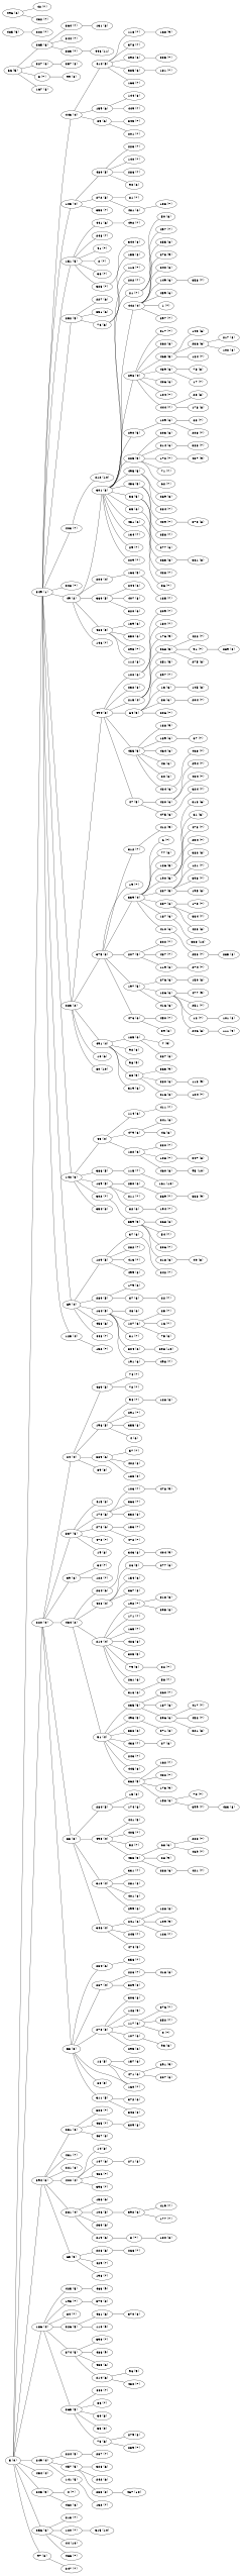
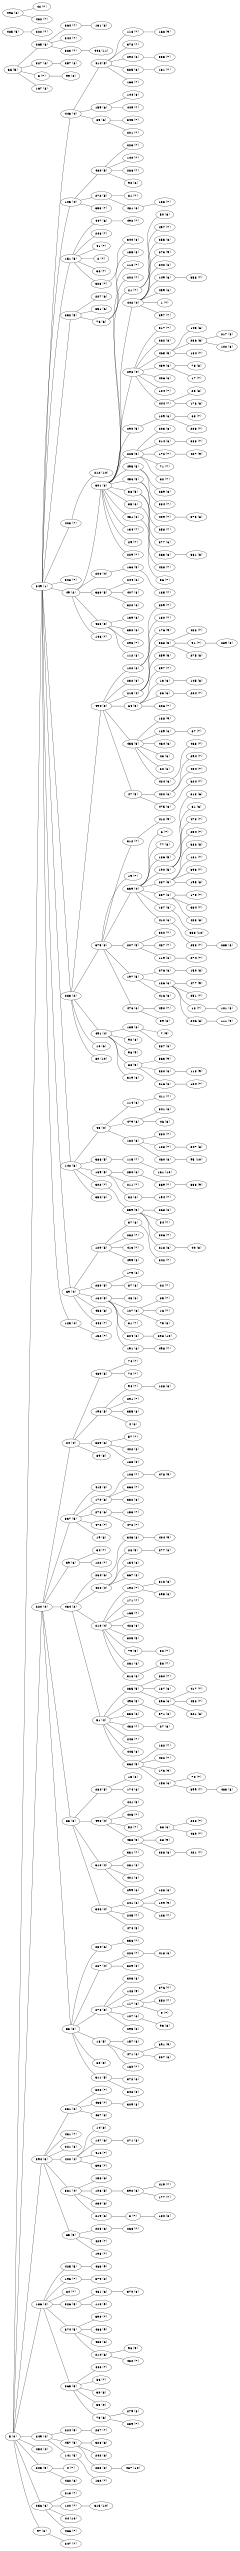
  graph {
    fontname="DejaVu Serif"
    rankdir=LR
    node [fontname="DejaVu Serif"]
    edge [fontname="DejaVu Serif"]
    "5 (0)"
    "349 (1)"
    n3 [label="220 (0)"]
    "394 (3)"
    "186 (4)"
    "249 (4)"
    "454 (4)"
    "205 (5)"
    "256 (6)"
    "97 (6)"
    "49 (2)"
    "283 (2)"
    "142 (3)"
    "69 (4)"
    "125 (4)"
    "443 (4)"
    "105 (4)"
    "151 (5)"
    "252 (5)"
    "403 (7)"
    "308 (7)"
    "434 (2)"
    "33 (3)"
    "53 (3)"
    "24 (4)"
    "337 (5)"
    "39 (6)"
    "400 (4)"
    "381 (4)"
    "65 (5)"
    "231 (6)"
    "431 (7)"
    "221 (8)"
    "326 (5)"
    "374 (5)"
    "365 (5)"
    "425 (5)"
    "193 (7)"
    "84 (7)"
    "224 (5)"
    "457 (5)"
    "141 (5)"
    "462 (6)"
    "0 (7)"
    "466 (7)"
    "213 (7)"
    "120 (7)"
    "44 (10)"
    "247 (7)"
    "301 (3)"
    "200 (4)"
    "360 (5)"
    "488 (5)"
    "146 (7)"
    "494 (3)"
    "375 (3)"
    "491 (4)"
    "10 (6)"
    "80 (10)"
    "45 (4)"
    "386 (5)"
    "169 (5)"
    "302 (7)"
    "354 (8)"
    "129 (5)"
    "280 (5)"
    "164 (5)"
    "458 (6)"
    "448 (7)"
    "152 (7)"
    "414 (5)"
    "159 (6)"
    "85 (6)"
    "480 (5)"
    "272 (5)"
    "353 (7)"
-   "447 (6)" [label="441 (6)"]
+   "447 (6)"
    "248 (7)"
    "41 (7)"
    "2 (7)"
    "36 (7)"
    "323 (7)"
    "227 (6)"
    "351 (6)"
    "76 (6)"
    "212 (10)"
    "408 (4)"
    "210 (4)"
    "51 (4)"
    "264 (6)"
    "490 (4)"
    "310 (4)"
    "346 (4)"
    "284 (5)"
    "267 (4)"
    "270 (5)"
    "18 (5)"
    "311 (5)"
    "60 (5)"
    "234 (6)"
    "489 (5)"
    "196 (5)"
    "389 (6)"
    "89 (8)"
    "170 (6)"
    "278 (6)"
    "470 (7)"
    n108 [label="19 (8)"]
    "415 (8)"
    "34 (7)"
    "122 (7)"
    "26 (5)"
    "154 (6)"
    "367 (8)"
    "305 (5)"
    "79 (5)"
    "261 (6)"
    "316 (6)"
    "192 (7)"
    "171 (7)"
    "165 (7)"
    "426 (8)"
    "362 (5)"
    "235 (5)"
    "493 (5)"
    "336 (6)"
    "438 (7)"
    "243 (7)"
    "445 (8)"
    "343 (8)"
    "442 (4)"
    "296 (4)"
    "290 (5)"
    "225 (5)"
    "495 (5)"
    "456 (5)"
    "38 (5)"
    "35 (6)"
    "451 (6)"
    "134 (7)"
    "29 (7)"
    "229 (7)"
    "202 (7)"
    "21 (7)"
    "166 (5)"
    "320 (6)"
    "244 (6)"
    "407 (8)"
    "139 (6)"
    "350 (6)"
    "293 (7)"
    "112 (8)"
    "215 (4)"
    "64 (5)"
    "455 (5)"
    "47 (5)"
    "100 (6)"
    "232 (8)"
    "339 (4)"
    "207 (5)"
    "197 (5)"
    "476 (6)"
    "312 (7)"
    "19 (7)"
    "88 (5)"
    "319 (6)"
    "185 (6)"
    "92 (8)"
    "98 (9)"
    "368 (5)"
-   "259 (5)" [label="251 (5)"]
+   "259 (5)"
    "176 (9)"
    "13 (6)"
    "83 (6)"
    "206 (7)"
    "397 (7)"
    "189 (6)"
    "464 (6)"
    "43 (6)"
    "20 (6)"
    "424 (6)"
    "138 (9)"
    "475 (6)"
    "420 (6)"
    "130 (7)"
    "209 (7)"
    "126 (5)"
    "190 (5)"
    "237 (5)"
    "257 (6)"
    "187 (6)"
    "410 (6)"
    "6 (7)"
    "77 (8)"
    "119 (6)"
    "322 (7)"
    "487 (7)"
    "416 (6)"
    "276 (6)"
    "136 (6)"
    "450 (7)"
    "59 (8)"
    "412 (9)"
    "240 (6)"
    "149 (6)"
    "459 (6)"
    "1 (7)"
    "297 (7)"
    "255 (8)"
    "273 (9)"
    "465 (5)"
    "439 (6)"
    "406 (6)"
    "104 (7)"
    "444 (7)"
    "317 (7)"
    "262 (8)"
    "109 (6)"
    "314 (6)"
    "172 (7)"
    "71 (7)"
    "62 (7)"
    "203 (8)"
    "384 (7)"
    "269 (8)"
    "258 (7)"
    "409 (7)"
    "263 (6)"
    "377 (6)"
    "428 (7)"
    "56 (7)"
    "497 (7)"
    "50 (8)"
    "453 (5)"
    "441 (5)"
    "405 (7)"
    "52 (7)"
    "299 (6)"
    "331 (7)"
    "281 (8)"
    "401 (8)"
    "474 (5)"
    "241 (6)"
    "245 (7)"
    "174 (6)"
    "15 (8)"
    "226 (7)"
    "329 (8)"
    "117 (6)"
    "107 (6)"
    "295 (6)"
    "303 (8)"
    "148 (9)"
    "157 (6)"
    "471 (6)"
    "160 (7)"
    "372 (6)"
    "348 (8)"
    "66 (5)"
    "265 (6)"
    "327 (6)"
    "3 (7)"
    "167 (8)"
    "356 (7)"
    "147 (6)"
-   "436 (7)"
+   "436 (7)" [label="416 (7)"]
    "393 (7)"
    "14 (8)"
    "106 (5)"
    "230 (6)"
    "219 (6)"
    "156 (6)"
    "485 (5)"
    "222 (7)"
    "228 (6)"
    "429 (7)"
    "198 (7)"
    "300 (7)"
    "435 (7)"
    "437 (8)"
    "182 (6)"
    "114 (6)"
    "479 (6)"
    "115 (7)"
    "359 (5)"
    "218 (6)"
    "268 (6)"
    "54 (7)"
    "306 (7)"
    "82 (6)"
    "250 (6)"
    "211 (7)"
    "330 (7)"
    "108 (7)"
    "460 (8)"
    "411 (7)"
    "46 (8)"
    "341 (8)"
    "461 (6)"
    "110 (9)"
    "433 (6)"
    "214 (6)"
    "390 (7)"
    "486 (9)"
    "73 (6)"
    "440 (7)"
    "86 (7)"
    "30 (8)"
    "55 (9)"
    "463 (9)"
    "379 (8)"
    "358 (7)"
    "422 (7)"
    "91 (7)"
    "275 (8)"
    "271 (8)"
    "143 (6)"
    "236 (6)"
    "184 (7)"
    "17 (7)"
    "78 (8)"
    "178 (8)"
    "23 (8)"
    "238 (6)"
    "68 (6)"
    "28 (9)"
    "287 (7)"
    "328 (6)"
    "242 (6)"
    "233 (8)"
    "132 (7)"
    "496 (6)"
    "42 (7)"
    "432 (7)"
    "37 (6)"
    "282 (7)"
    "413 (7)"
    "499 (8)"
    "179 (6)"
    "87 (6)"
    "304 (6)"
    "191 (6)"
    "48 (6)"
    "127 (6)"
    "31 (7)"
    "418 (8)"
    "135 (7)"
    "380 (6)"
    "216 (6)"
    "363 (9)"
    "387 (8)"
    "7 (9)"
    "313 (6)"
    "61 (6)"
    "473 (7)"
    "254 (7)"
    "121 (7)"
    "398 (7)"
    "195 (8)"
    "382 (8)"
    "175 (7)"
    "334 (7)"
    "423 (8)"
    "338 (12)"
    "253 (7)"
    "277 (8)"
    "32 (7)"
    "58 (7)"
    "318 (8)"
    "395 (8)"
    "292 (6)"
    "385 (6)"
    "163 (7)"
    "118 (7)"
    "378 (7)"
    "449 (7)"
    "144 (8)"
    "201 (7)"
    "345 (7)"
    "158 (6)"
    "162 (7)"
    "482 (7)"
    "173 (9)"
    "137 (6)"
    "396 (6)"
    "260 (7)"
    "371 (8)"
    "27 (8)"
    "392 (6)"
    "8 (7)"
    "123 (7)"
    "188 (8)"
    "199 (9)"
    "90 (6)"
    "223 (7)"
    "140 (7)"
    "286 (7)"
    "481 (6)"
    "81 (7)"
    "72 (7)"
    "74 (7)"
    "4 (6)"
    "94 (7)"
    "291 (7)"
    "355 (8)"
    "57 (7)"
    "402 (8)"
    "183 (8)"
    "9 (7)"
    "376 (7)"
    "352 (7)"
    "93 (8)"
    "208 (7)"
    "63 (7)"
    "307 (8)"
    "391 (9)"
    "492 (7)"
    "340 (8)"
    "145 (8)"
    "204 (7)"
    "370 (8)"
    "128 (8)"
    "161 (10)"
    "388 (7)"
    "427 (9)"
    "67 (7)"
    "468 (7)"
    "289 (8)"
    "430 (7)"
    "96 (9)"
    "266 (7)"
    "40 (8)"
    "194 (7)"
    "369 (7)"
    "116 (7)"
    "155 (8)"
    "364 (7)"
    "344 (7)"
    "383 (7)"
    "357 (8)"
    "99 (8)"
    "342 (7)"
    "133 (7)"
    "324 (7)"
    "484 (7)"
    "294 (7)"
    "298 (10)"
    "22 (7)"
    "70 (7)"
    "399 (7)"
    "417 (7)"
    "452 (7)"
    "321 (8)"
    "335 (7)"
    "181 (7)"
    "168 (9)"
    "113 (9)"
    "124 (7)"
    "498 (7)"
    "25 (7)"
    "16 (7)"
    "75 (8)"
    "467 (10)"
    "274 (7)"
    "102 (8)"
    "217 (8)"
    "239 (7)"
    "279 (8)"
    "421 (7)"
    "469 (7)"
    "288 (7)"
    "373 (8)"
    "103 (7)"
    "366 (7)"
    "332 (8)"
    "472 (7)"
    "153 (7)"
    "478 (9)"
    "177 (7)"
    "419 (7)"
    "361 (8)"
    "150 (8)"
    "251 (7)"
    "12 (7)"
    "246 (8)"
    "477 (9)"
    "404 (9)"
    "315 (10)"
    "483 (8)"
    "347 (8)"
    "95 (10)"
    "101 (8)"
    "111 (9)"
    "131 (8)"
    "446 (11)"
    "333 (9)"
    "309 (8)"
    "285 (8)"
    "180 (8)"
    "5 (0)" -- "349 (1)"
    "5 (0)" -- n3
    "5 (0)" -- "394 (3)"
    "5 (0)" -- "186 (4)"
    "5 (0)" -- "249 (4)"
    "5 (0)" -- "454 (4)"
    "5 (0)" -- "205 (5)"
    "5 (0)" -- "256 (6)"
    "5 (0)" -- "97 (6)"
    "349 (1)" -- "49 (2)"
    "349 (1)" -- "283 (2)"
    "349 (1)" -- "142 (3)"
    "349 (1)" -- "69 (4)"
    "349 (1)" -- "125 (4)"
    "349 (1)" -- "443 (4)"
    "349 (1)" -- "105 (4)"
    "349 (1)" -- "151 (5)"
    "349 (1)" -- "252 (5)"
    "349 (1)" -- "403 (7)"
    "349 (1)" -- "308 (7)"
    n3 -- "434 (2)"
    n3 -- "33 (3)"
    n3 -- "53 (3)"
    n3 -- "24 (4)"
    n3 -- "337 (5)"
    n3 -- "39 (6)"
    "394 (3)" -- "400 (4)"
    "394 (3)" -- "381 (4)"
    "394 (3)" -- "65 (5)"
    "394 (3)" -- "231 (6)"
    "394 (3)" -- "431 (7)"
    "394 (3)" -- "221 (8)"
    "186 (4)" -- "326 (5)"
    "186 (4)" -- "374 (5)"
    "186 (4)" -- "365 (5)"
    "186 (4)" -- "425 (5)"
    "186 (4)" -- "193 (7)"
    "186 (4)" -- "84 (7)"
    "249 (4)" -- "224 (5)"
    "249 (4)" -- "457 (5)"
    "249 (4)" -- "141 (5)"
    "205 (5)" -- "462 (6)"
    "205 (5)" -- "0 (7)"
    "256 (6)" -- "466 (7)"
    "256 (6)" -- "213 (7)"
    "256 (6)" -- "120 (7)"
    "256 (6)" -- "44 (10)"
    "97 (6)" -- "247 (7)"
    "49 (2)" -- "301 (3)"
    "49 (2)" -- "200 (4)"
    "49 (2)" -- "360 (5)"
    "49 (2)" -- "488 (5)"
    "49 (2)" -- "146 (7)"
    "283 (2)" -- "494 (3)"
    "283 (2)" -- "375 (3)"
    "283 (2)" -- "491 (4)"
    "283 (2)" -- "10 (6)"
    "283 (2)" -- "80 (10)"
    "142 (3)" -- "45 (4)"
    "142 (3)" -- "386 (5)"
    "142 (3)" -- "169 (5)"
    "142 (3)" -- "302 (7)"
    "142 (3)" -- "354 (8)"
    "69 (4)" -- "129 (5)"
    "69 (4)" -- "280 (5)"
    "69 (4)" -- "164 (5)"
    "69 (4)" -- "458 (6)"
    "69 (4)" -- "448 (7)"
    "125 (4)" -- "152 (7)"
    "443 (4)" -- "414 (5)"
    "443 (4)" -- "159 (6)"
    "443 (4)" -- "85 (6)"
    "105 (4)" -- "480 (5)"
    "105 (4)" -- "272 (5)"
    "105 (4)" -- "353 (7)"
    "151 (5)" -- "447 (6)"
    "151 (5)" -- "248 (7)"
    "151 (5)" -- "41 (7)"
    "151 (5)" -- "2 (7)"
    "151 (5)" -- "36 (7)"
    "151 (5)" -- "323 (7)"
    "252 (5)" -- "227 (6)"
    "252 (5)" -- "351 (6)"
    "252 (5)" -- "76 (6)"
    "403 (7)" -- "212 (10)"
    "434 (2)" -- "408 (4)"
    "434 (2)" -- "210 (4)"
    "434 (2)" -- "51 (4)"
    "434 (2)" -- "264 (6)"
    "33 (3)" -- "490 (4)"
    "33 (3)" -- "310 (4)"
    "33 (3)" -- "346 (4)"
    "33 (3)" -- "284 (5)"
    "53 (3)" -- "267 (4)"
    "53 (3)" -- "270 (5)"
-   "53 (3)" -- "160 (7)"
+   "53 (3)" -- "18 (5)"
    "53 (3)" -- "311 (5)"
    "53 (3)" -- "60 (5)"
    "53 (3)" -- "234 (6)"
    "24 (4)" -- "489 (5)"
    "24 (4)" -- "196 (5)"
    "24 (4)" -- "389 (6)"
    "24 (4)" -- "89 (8)"
    "337 (5)" -- "170 (6)"
    "337 (5)" -- "278 (6)"
    "337 (5)" -- "470 (7)"
    "337 (5)" -- n108
    "337 (5)" -- "415 (8)"
    "39 (6)" -- "34 (7)"
    "39 (6)" -- "122 (7)"
    "400 (4)" -- "147 (6)"
    "400 (4)" -- "436 (7)"
    "400 (4)" -- "393 (7)"
    "400 (4)" -- "14 (8)"
    "381 (4)" -- "106 (5)"
    "381 (4)" -- "230 (6)"
    "381 (4)" -- "219 (6)"
    "381 (4)" -- "156 (6)"
    "65 (5)" -- "228 (6)"
    "65 (5)" -- "429 (7)"
    "65 (5)" -- "198 (7)"
    "231 (6)" -- "300 (7)"
    "231 (6)" -- "435 (7)"
    "231 (6)" -- "437 (8)"
    "326 (5)" -- "461 (6)"
    "326 (5)" -- "110 (9)"
    "374 (5)" -- "433 (6)"
    "374 (5)" -- "214 (6)"
    "374 (5)" -- "390 (7)"
    "374 (5)" -- "486 (9)"
    "365 (5)" -- "73 (6)"
    "365 (5)" -- "440 (7)"
    "365 (5)" -- "86 (7)"
    "365 (5)" -- "30 (8)"
    "365 (5)" -- "55 (9)"
    "425 (5)" -- "463 (9)"
    "193 (7)" -- "379 (8)"
    "224 (5)" -- "287 (7)"
    "457 (5)" -- "328 (6)"
    "457 (5)" -- "242 (6)"
    "457 (5)" -- "233 (8)"
    "141 (5)" -- "132 (7)"
    "120 (7)" -- "315 (10)"
    "301 (3)" -- "442 (4)"
    "301 (3)" -- "296 (4)"
    "301 (3)" -- "290 (5)"
    "301 (3)" -- "225 (5)"
    "301 (3)" -- "495 (5)"
    "301 (3)" -- "456 (5)"
    "301 (3)" -- "38 (5)"
    "301 (3)" -- "35 (6)"
    "301 (3)" -- "451 (6)"
    "301 (3)" -- "134 (7)"
    "301 (3)" -- "29 (7)"
    "301 (3)" -- "229 (7)"
    "301 (3)" -- "202 (7)"
    "301 (3)" -- "21 (7)"
    "200 (4)" -- "166 (5)"
    "360 (5)" -- "320 (6)"
    "360 (5)" -- "244 (6)"
    "360 (5)" -- "407 (8)"
    "488 (5)" -- "139 (6)"
    "488 (5)" -- "350 (6)"
    "488 (5)" -- "293 (7)"
    "488 (5)" -- "112 (8)"
    "494 (3)" -- "215 (4)"
    "494 (3)" -- "64 (5)"
    "494 (3)" -- "455 (5)"
    "494 (3)" -- "47 (5)"
    "494 (3)" -- "100 (6)"
    "494 (3)" -- "232 (8)"
    "375 (3)" -- "339 (4)"
    "375 (3)" -- "207 (5)"
    "375 (3)" -- "197 (5)"
    "375 (3)" -- "476 (6)"
    "375 (3)" -- "312 (7)"
    "375 (3)" -- "19 (7)"
    "491 (4)" -- "88 (5)"
    "491 (4)" -- "319 (6)"
    "491 (4)" -- "185 (6)"
    "491 (4)" -- "92 (8)"
    "491 (4)" -- "98 (9)"
    "45 (4)" -- "182 (6)"
    "45 (4)" -- "114 (6)"
    "45 (4)" -- "479 (6)"
    "386 (5)" -- "115 (7)"
    "169 (5)" -- "82 (6)"
    "169 (5)" -- "250 (6)"
    "169 (5)" -- "211 (7)"
    "302 (7)" -- "359 (5)"
    "129 (5)" -- "37 (6)"
    "129 (5)" -- "282 (7)"
    "129 (5)" -- "413 (7)"
    "129 (5)" -- "499 (8)"
    "280 (5)" -- "179 (6)"
    "280 (5)" -- "87 (6)"
    "164 (5)" -- "304 (6)"
    "164 (5)" -- "191 (6)"
    "164 (5)" -- "48 (6)"
    "164 (5)" -- "127 (6)"
    "164 (5)" -- "31 (7)"
    "414 (5)" -- "292 (6)"
    "414 (5)" -- "385 (6)"
    "414 (5)" -- "163 (7)"
    "414 (5)" -- "118 (7)"
    "414 (5)" -- "378 (7)"
    "159 (6)" -- "449 (7)"
    "159 (6)" -- "144 (8)"
    "85 (6)" -- "201 (7)"
    "85 (6)" -- "345 (7)"
    "480 (5)" -- "90 (6)"
    "480 (5)" -- "223 (7)"
    "480 (5)" -- "140 (7)"
    "480 (5)" -- "286 (7)"
    "272 (5)" -- "481 (6)"
    "272 (5)" -- "81 (7)"
    "447 (6)" -- "492 (7)"
    "323 (7)" -- "340 (8)"
    "76 (6)" -- "116 (7)"
    "76 (6)" -- "155 (8)"
    "408 (4)" -- "26 (5)"
    "408 (4)" -- "154 (6)"
    "408 (4)" -- "367 (8)"
    "210 (4)" -- "305 (5)"
    "210 (4)" -- "79 (5)"
    "210 (4)" -- "261 (6)"
    "210 (4)" -- "316 (6)"
    "210 (4)" -- "192 (7)"
    "210 (4)" -- "171 (7)"
    "210 (4)" -- "165 (7)"
    "210 (4)" -- "426 (8)"
    "51 (4)" -- "362 (5)"
    "51 (4)" -- "235 (5)"
    "51 (4)" -- "493 (5)"
    "51 (4)" -- "336 (6)"
    "51 (4)" -- "438 (7)"
    "51 (4)" -- "243 (7)"
    "51 (4)" -- "445 (8)"
    "264 (6)" -- "343 (8)"
    "490 (4)" -- "453 (5)"
    "490 (4)" -- "441 (5)"
    "490 (4)" -- "405 (7)"
    "490 (4)" -- "52 (7)"
    "310 (4)" -- "299 (6)"
    "310 (4)" -- "331 (7)"
    "310 (4)" -- "281 (8)"
    "310 (4)" -- "401 (8)"
    "346 (4)" -- "474 (5)"
    "346 (4)" -- "241 (6)"
    "346 (4)" -- "245 (7)"
    "284 (5)" -- "174 (6)"
    "284 (5)" -- "15 (8)"
    "267 (4)" -- "226 (7)"
    "267 (4)" -- "329 (8)"
    "270 (5)" -- "117 (6)"
    "270 (5)" -- "107 (6)"
    "270 (5)" -- "295 (6)"
    "270 (5)" -- "303 (8)"
    "270 (5)" -- "148 (9)"
    "18 (5)" -- "157 (6)"
    "18 (5)" -- "471 (6)"
    "18 (5)" -- "160 (7)"
    "311 (5)" -- "372 (6)"
    "311 (5)" -- "348 (8)"
    "234 (6)" -- "356 (7)"
    "489 (5)" -- "72 (7)"
    "489 (5)" -- "74 (7)"
    "196 (5)" -- "4 (6)"
    "196 (5)" -- "94 (7)"
    "196 (5)" -- "291 (7)"
    "196 (5)" -- "355 (8)"
    "389 (6)" -- "57 (7)"
    "389 (6)" -- "402 (8)"
    "389 (6)" -- "183 (8)"
    "170 (6)" -- "103 (7)"
    "170 (6)" -- "366 (7)"
    "170 (6)" -- "332 (8)"
    "278 (6)" -- "472 (7)"
    "278 (6)" -- "153 (7)"
    "26 (5)" -- "277 (8)"
    "79 (5)" -- "32 (7)"
    "316 (6)" -- "58 (7)"
    "192 (7)" -- "318 (8)"
    "192 (7)" -- "395 (8)"
    "362 (5)" -- "158 (6)"
    "362 (5)" -- "162 (7)"
    "362 (5)" -- "482 (7)"
    "362 (5)" -- "173 (9)"
    "235 (5)" -- "137 (6)"
    "235 (5)" -- "396 (6)"
    "235 (5)" -- "260 (7)"
    "493 (5)" -- "371 (8)"
    "438 (7)" -- "27 (8)"
    "343 (8)" -- "404 (9)"
    "442 (4)" -- "240 (6)"
    "442 (4)" -- "149 (6)"
    "442 (4)" -- "459 (6)"
    "442 (4)" -- "1 (7)"
    "442 (4)" -- "297 (7)"
    "442 (4)" -- "255 (8)"
    "442 (4)" -- "273 (9)"
    "296 (4)" -- "465 (5)"
    "296 (4)" -- "439 (6)"
    "296 (4)" -- "406 (6)"
    "296 (4)" -- "104 (7)"
    "296 (4)" -- "444 (7)"
    "296 (4)" -- "317 (7)"
    "296 (4)" -- "262 (8)"
    "290 (5)" -- "109 (6)"
    "225 (5)" -- "314 (6)"
    "225 (5)" -- "172 (7)"
    "225 (5)" -- "71 (7)"
    "225 (5)" -- "62 (7)"
    "225 (5)" -- "203 (8)"
    "495 (5)" -- "384 (7)"
    "495 (5)" -- "269 (8)"
    "456 (5)" -- "258 (7)"
    "456 (5)" -- "409 (7)"
    "38 (5)" -- "263 (6)"
    "38 (5)" -- "377 (6)"
    "35 (6)" -- "428 (7)"
    "451 (6)" -- "56 (7)"
    "21 (7)" -- "497 (7)"
    "21 (7)" -- "50 (8)"
    "166 (5)" -- "135 (7)"
    "215 (4)" -- "368 (5)"
    "215 (4)" -- "259 (5)"
    "215 (4)" -- "176 (9)"
    "64 (5)" -- "13 (6)"
    "64 (5)" -- "83 (6)"
    "64 (5)" -- "206 (7)"
    "64 (5)" -- "397 (7)"
    "455 (5)" -- "189 (6)"
    "455 (5)" -- "464 (6)"
    "455 (5)" -- "43 (6)"
    "455 (5)" -- "20 (6)"
    "455 (5)" -- "424 (6)"
    "455 (5)" -- "138 (9)"
    "47 (5)" -- "475 (6)"
    "47 (5)" -- "420 (6)"
    "100 (6)" -- "130 (7)"
    "100 (6)" -- "209 (7)"
    "339 (4)" -- "126 (5)"
    "339 (4)" -- "190 (5)"
    "339 (4)" -- "237 (5)"
    "339 (4)" -- "257 (6)"
    "339 (4)" -- "187 (6)"
    "339 (4)" -- "410 (6)"
    "339 (4)" -- "6 (7)"
    "339 (4)" -- "77 (8)"
    "207 (5)" -- "119 (6)"
    "207 (5)" -- "322 (7)"
    "207 (5)" -- "487 (7)"
    "197 (5)" -- "416 (6)"
    "197 (5)" -- "276 (6)"
    "197 (5)" -- "136 (6)"
    "476 (6)" -- "450 (7)"
    "476 (6)" -- "59 (8)"
    "312 (7)" -- "412 (9)"
    "88 (5)" -- "380 (6)"
    "88 (5)" -- "216 (6)"
    "88 (5)" -- "363 (9)"
    "185 (6)" -- "387 (8)"
    "185 (6)" -- "7 (9)"
    "368 (5)" -- "422 (7)"
    "368 (5)" -- "91 (7)"
    "368 (5)" -- "275 (8)"
    "13 (6)" -- "145 (8)"
    "83 (6)" -- "204 (7)"
    "189 (6)" -- "67 (7)"
    "424 (6)" -- "468 (7)"
    "475 (6)" -- "324 (7)"
    "420 (6)" -- "484 (7)"
    "420 (6)" -- "294 (7)"
    "126 (5)" -- "313 (6)"
    "190 (5)" -- "61 (6)"
    "190 (5)" -- "473 (7)"
    "190 (5)" -- "254 (7)"
    "237 (5)" -- "121 (7)"
    "237 (5)" -- "398 (7)"
    "237 (5)" -- "195 (8)"
    "237 (5)" -- "382 (8)"
    "257 (6)" -- "175 (7)"
    "257 (6)" -- "334 (7)"
    "257 (6)" -- "423 (8)"
    "187 (6)" -- "338 (12)"
    "410 (6)" -- "253 (7)"
    "119 (6)" -- "274 (7)"
    "276 (6)" -- "150 (8)"
    "136 (6)" -- "251 (7)"
    "136 (6)" -- "12 (7)"
    "136 (6)" -- "246 (8)"
    "136 (6)" -- "477 (9)"
    "149 (6)" -- "358 (7)"
    "465 (5)" -- "143 (6)"
    "465 (5)" -- "236 (6)"
    "465 (5)" -- "184 (7)"
    "439 (6)" -- "17 (7)"
    "439 (6)" -- "78 (8)"
    "444 (7)" -- "178 (8)"
    "444 (7)" -- "23 (8)"
    "109 (6)" -- "208 (7)"
    "109 (6)" -- "63 (7)"
    "314 (6)" -- "388 (7)"
    "172 (7)" -- "427 (9)"
    "409 (7)" -- "373 (8)"
    "263 (6)" -- "361 (8)"
    "453 (5)" -- "238 (6)"
    "453 (5)" -- "68 (6)"
    "453 (5)" -- "28 (9)"
    "241 (6)" -- "123 (7)"
    "241 (6)" -- "188 (8)"
    "241 (6)" -- "199 (9)"
    "226 (7)" -- "418 (8)"
    "117 (6)" -- "9 (7)"
    "117 (6)" -- "376 (7)"
    "117 (6)" -- "352 (7)"
    "107 (6)" -- "93 (8)"
    "471 (6)" -- "307 (8)"
    "471 (6)" -- "391 (9)"
    "66 (5)" -- "265 (6)"
    "66 (5)" -- "327 (6)"
    "66 (5)" -- "3 (7)"
    "66 (5)" -- "167 (8)"
    "265 (6)" -- "364 (7)"
    "265 (6)" -- "344 (7)"
    "265 (6)" -- "383 (7)"
    "327 (6)" -- "357 (8)"
    "3 (7)" -- "99 (8)"
    "147 (6)" -- "271 (8)"
    "106 (5)" -- "392 (6)"
    "219 (6)" -- "8 (7)"
    "485 (5)" -- "222 (7)"
    "228 (6)" -- "266 (7)"
    "435 (7)" -- "309 (8)"
    "182 (6)" -- "330 (7)"
    "182 (6)" -- "108 (7)"
    "182 (6)" -- "460 (8)"
    "114 (6)" -- "411 (7)"
    "479 (6)" -- "46 (8)"
    "479 (6)" -- "341 (8)"
    "115 (7)" -- "161 (10)"
    "359 (5)" -- "218 (6)"
    "359 (5)" -- "268 (6)"
    "359 (5)" -- "54 (7)"
    "359 (5)" -- "306 (7)"
    "218 (6)" -- "40 (8)"
    "82 (6)" -- "194 (7)"
    "250 (6)" -- "369 (7)"
    "108 (7)" -- "347 (8)"
    "460 (8)" -- "95 (10)"
    "461 (6)" -- "370 (8)"
    "214 (6)" -- "430 (7)"
    "214 (6)" -- "96 (9)"
    "73 (6)" -- "239 (7)"
    "73 (6)" -- "279 (8)"
    "91 (7)" -- "289 (8)"
    "236 (6)" -- "102 (8)"
    "236 (6)" -- "217 (8)"
    "238 (6)" -- "421 (7)"
    "68 (6)" -- "469 (7)"
    "68 (6)" -- "288 (7)"
    "233 (8)" -- "467 (10)"
    "496 (6)" -- "42 (7)"
    "496 (6)" -- "432 (7)"
    "37 (6)" -- "342 (7)"
    "87 (6)" -- "22 (7)"
    "304 (6)" -- "298 (10)"
    "191 (6)" -- "498 (7)"
    "127 (6)" -- "25 (7)"
    "127 (6)" -- "16 (7)"
    "127 (6)" -- "75 (8)"
    "380 (6)" -- "113 (9)"
    "216 (6)" -- "124 (7)"
    "253 (7)" -- "285 (8)"
    "292 (6)" -- "335 (7)"
    "385 (6)" -- "181 (7)"
    "118 (7)" -- "168 (9)"
    "158 (6)" -- "70 (7)"
    "158 (6)" -- "399 (7)"
    "396 (6)" -- "417 (7)"
    "396 (6)" -- "452 (7)"
    "396 (6)" -- "321 (8)"
    "392 (6)" -- "177 (7)"
    "392 (6)" -- "419 (7)"
    "8 (7)" -- "180 (8)"
    "481 (6)" -- "133 (7)"
    "94 (7)" -- "128 (8)"
    "369 (7)" -- "333 (9)"
    "364 (7)" -- "131 (8)"
    "383 (7)" -- "446 (11)"
    "399 (7)" -- "483 (8)"
    "103 (7)" -- "478 (9)"
    "12 (7)" -- "101 (8)"
    "246 (8)" -- "111 (9)"
  }
